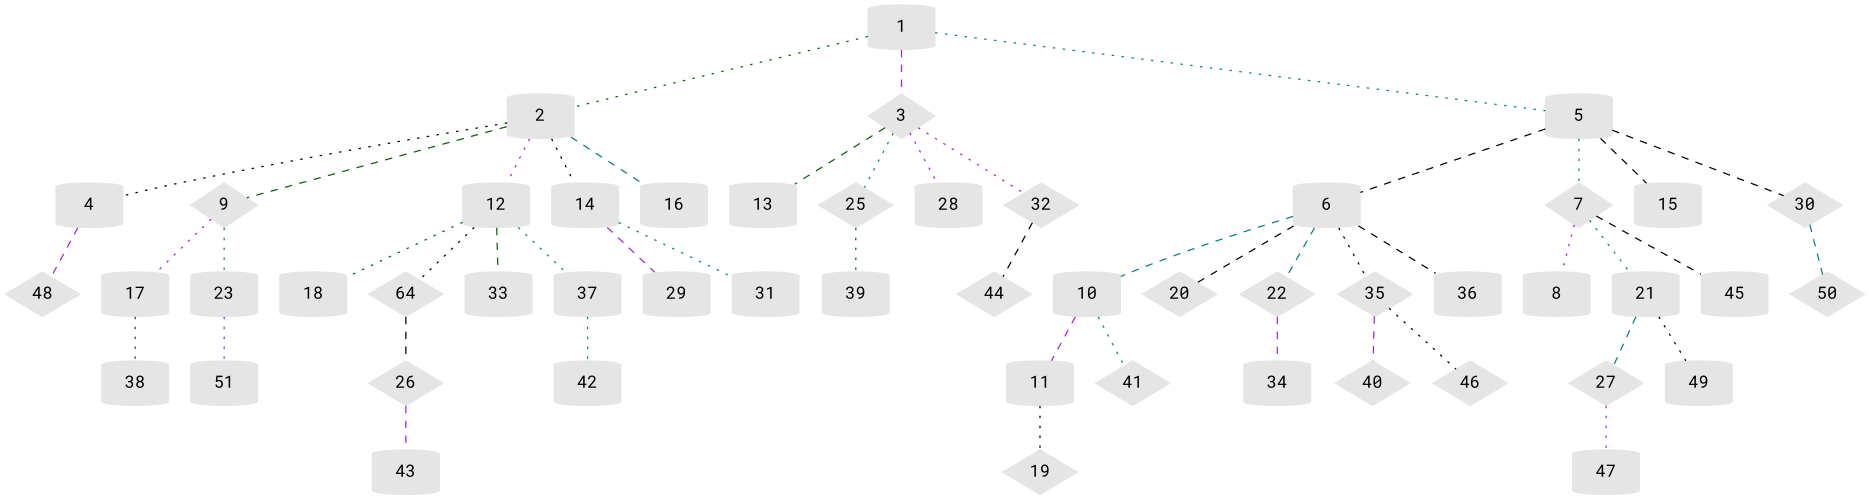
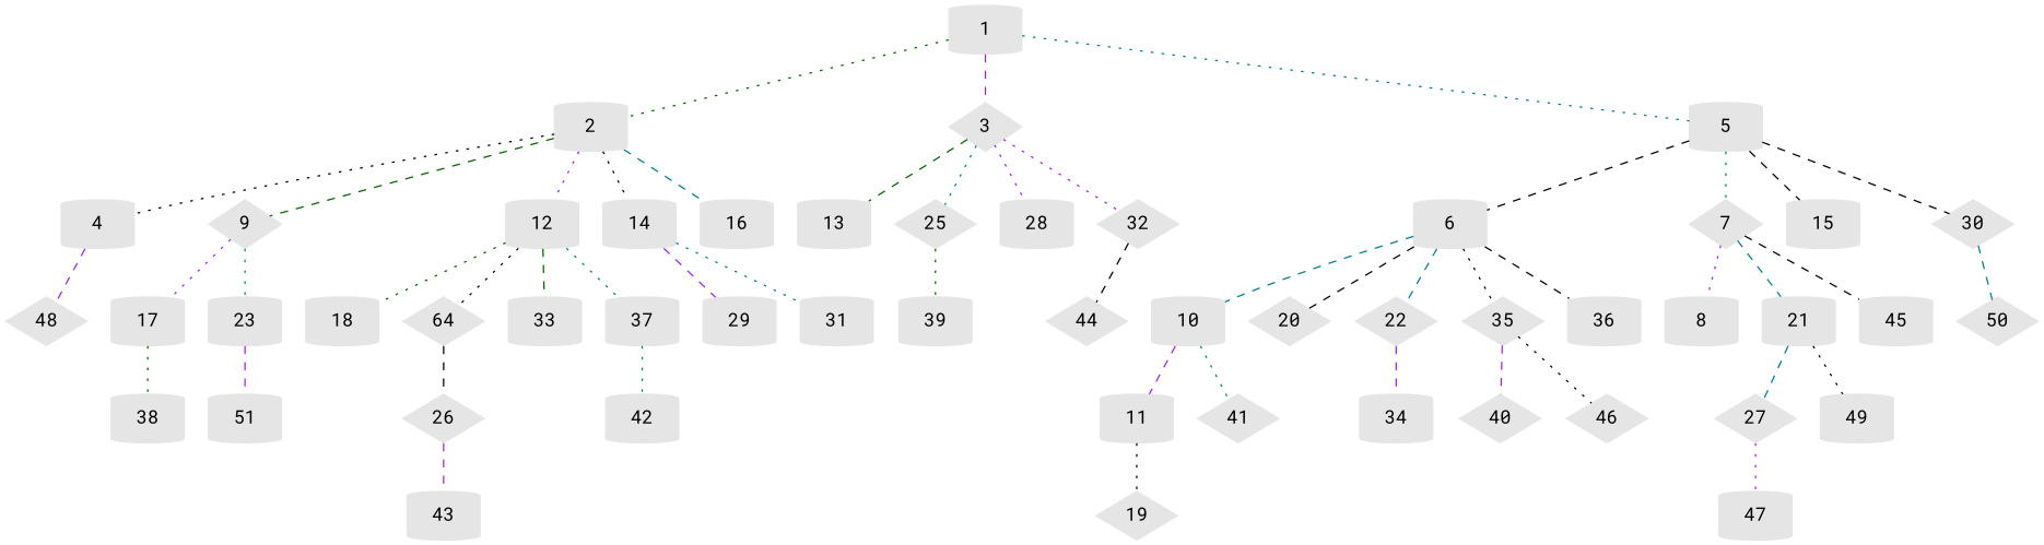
  graph {
    fontname="Roboto Mono"
    node [color=gray90 fontname="Roboto Mono" shape=cylinder style=filled]
    edge [color=black fontname="Roboto Mono" style=dotted]
    1
    2
    3 [shape=diamond]
    5
    4
    9 [shape=diamond]
    12
    14
    16
    13
    25 [shape=diamond]
    28
    32 [shape=diamond]
    6
    7 [shape=diamond]
    15
    30 [shape=diamond]
    48 [shape=diamond]
    17
    23
    18
    n22 [label=64 shape=diamond]
    33
    37
    29
    31
    39
    44 [shape=diamond]
    10
    20 [shape=diamond]
    22 [shape=diamond]
    35 [shape=diamond]
    36
    8
    21
    45
    50 [shape=diamond]
    11
    41 [shape=diamond]
    34
    40 [shape=diamond]
    46 [shape=diamond]
    27 [shape=diamond]
    49
    38
    51
    19 [shape=diamond]
    26 [shape=diamond]
    42
    47
    43
    1 -- 2 [color=darkgreen]
    1 -- 3 [color=purple style=dashed]
    1 -- 5 [color=teal]
    2 -- 4
    2 -- 9 [color=darkgreen style=dashed]
    2 -- 12 [color=purple]
    2 -- 14
    2 -- 16 [color=teal style=dashed]
    3 -- 13 [color=darkgreen style=dashed]
    3 -- 25 [color=teal]
    3 -- 28 [color=purple]
    3 -- 32 [color=purple]
    5 -- 6 [style=dashed]
    5 -- 7 [color=teal]
    5 -- 15 [style=dashed]
    5 -- 30 [style=dashed]
    4 -- 48 [color=purple style=dashed]
    9 -- 17 [color=purple]
    9 -- 23 [color=teal]
    12 -- 18 [color=darkgreen]
    12 -- n22
    12 -- 33 [color=darkgreen style=dashed]
    12 -- 37 [color=teal]
    14 -- 29 [color=purple style=dashed]
    14 -- 31 [color=teal]
    25 -- 39 [color=darkgreen]
    32 -- 44 [style=dashed]
    6 -- 10 [color=teal style=dashed]
    6 -- 20 [style=dashed]
    6 -- 22 [color=teal style=dashed]
    6 -- 35
    6 -- 36 [style=dashed]
    7 -- 8 [color=purple]
-   7 -- 21 [color=teal]
+   7 -- 21 [color=teal style=dashed]
    7 -- 45 [style=dashed]
    30 -- 50 [color=teal style=dashed]
    17 -- 38 [color=darkgreen]
-   23 -- 51 [color=purple]
+   23 -- 51 [color=purple style=dashed]
    n22 -- 26 [style=dashed]
    37 -- 42 [color=teal]
    10 -- 11 [color=purple style=dashed]
    10 -- 41 [color=teal]
    22 -- 34 [color=purple style=dashed]
    35 -- 40 [color=purple style=dashed]
    35 -- 46
    21 -- 27 [color=teal style=dashed]
    21 -- 49
    11 -- 19
    27 -- 47 [color=purple]
    26 -- 43 [color=purple style=dashed]
  }
